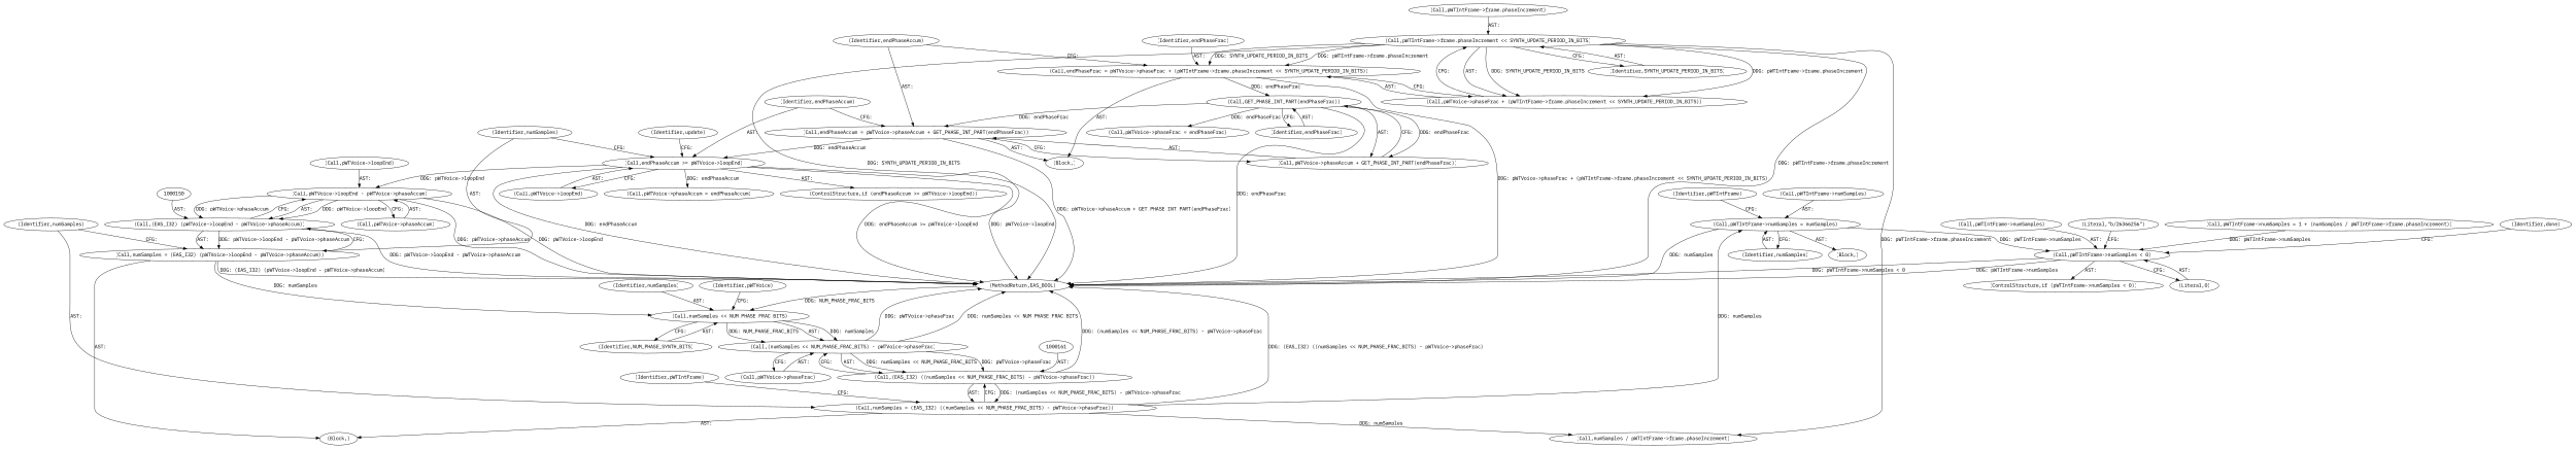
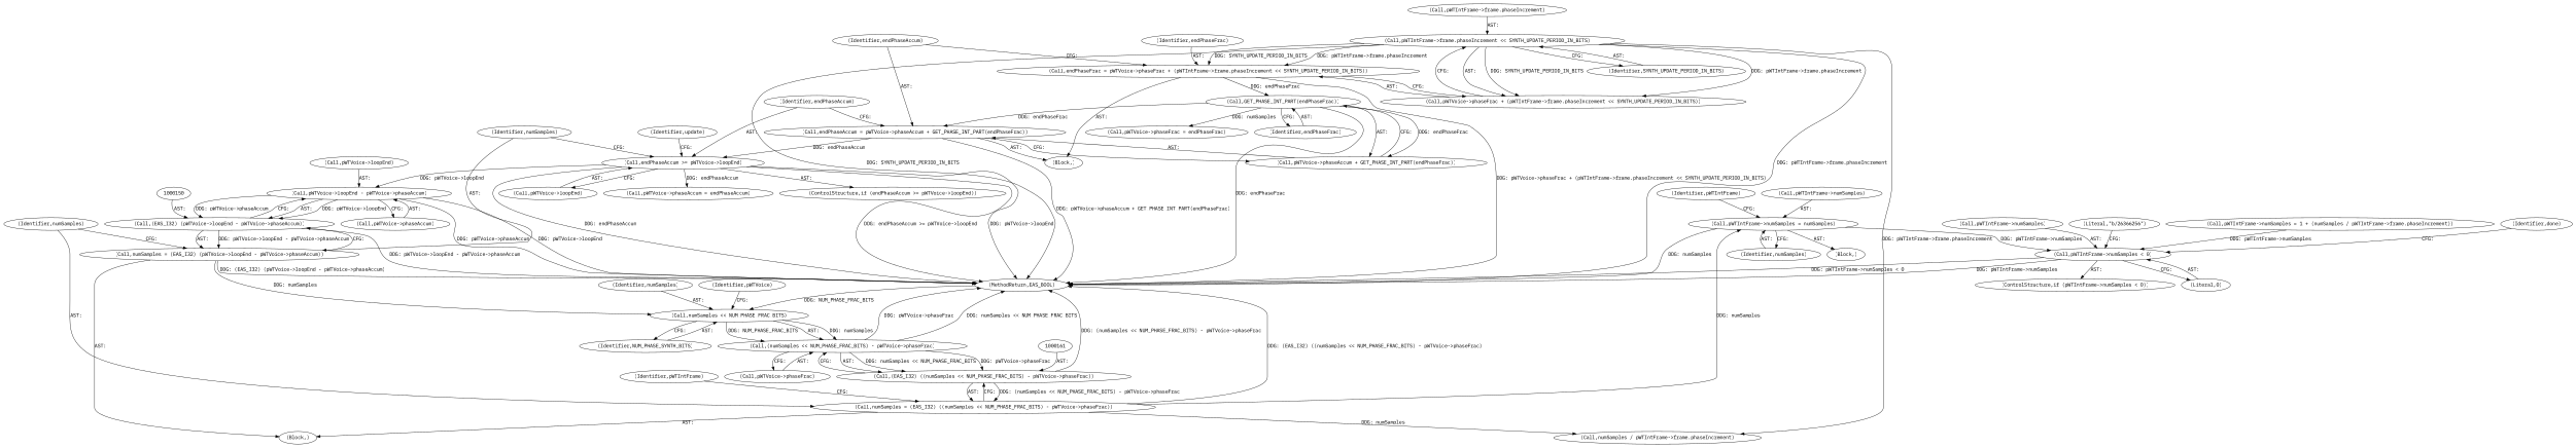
  digraph {
    fontname="IBM Plex Mono"
    node [fontname="IBM Plex Mono"]
    edge [fontname="IBM Plex Mono"]
    n1 [label="(Call,pWTIntFrame->numSamples = numSamples)"]
    n2 [label="(Call,pWTIntFrame->numSamples < 0)"]
    n3 [label="(Identifier,numSamples)"]
    n4 [label="(MethodReturn,EAS_BOOL)"]
    n5 [label="(Block,)"]
    n6 [label="(ControlStructure,if (pWTIntFrame->numSamples < 0))"]
    n7 [label="(Literal,0)"]
    n8 [label="(Call,numSamples << NUM_PHASE_FRAC_BITS)"]
    n9 [label="(Call,numSamples = (EAS_I32) ((numSamples << NUM_PHASE_FRAC_BITS) - pWTVoice->phaseFrac))"]
    n10 [label="(Call,(EAS_I32) ((numSamples << NUM_PHASE_FRAC_BITS) - pWTVoice->phaseFrac))"]
    n11 [label="(Call,numSamples / pWTIntFrame->frame.phaseIncrement)"]
    n12 [label="(Block,)"]
    n13 [label="(Call,(numSamples << NUM_PHASE_FRAC_BITS) - pWTVoice->phaseFrac)"]
    n14 [label="(Call,pWTVoice->phaseFrac)"]
    n15 [label="(Identifier,NUM_PHASE_SYNTH_BITS)"]
    n16 [label="(Call,numSamples = (EAS_I32) (pWTVoice->loopEnd - pWTVoice->phaseAccum))"]
    n17 [label="(Call,(EAS_I32) (pWTVoice->loopEnd - pWTVoice->phaseAccum))"]
    n18 [label="(Call,pWTVoice->loopEnd - pWTVoice->phaseAccum)"]
    n19 [label="(Call,pWTVoice->phaseAccum)"]
    n20 [label="(Call,endPhaseAccum >= pWTVoice->loopEnd)"]
    n21 [label="(Call,pWTVoice->loopEnd)"]
    n22 [label="(Call,pWTVoice->phaseAccum = endPhaseAccum)"]
    n23 [label="(ControlStructure,if (endPhaseAccum >= pWTVoice->loopEnd))"]
    n24 [label="(Call,endPhaseAccum = pWTVoice->phaseAccum + GET_PHASE_INT_PART(endPhaseFrac))"]
    n25 [label="(Call,pWTVoice->phaseAccum + GET_PHASE_INT_PART(endPhaseFrac))"]
    n26 [label="(Block,)"]
    n27 [label="(Call,GET_PHASE_INT_PART(endPhaseFrac))"]
    n28 [label="(Call,pWTVoice->phaseFrac = endPhaseFrac)"]
    n29 [label="(Identifier,endPhaseFrac)"]
    n30 [label="(Call,endPhaseFrac = pWTVoice->phaseFrac + (pWTIntFrame->frame.phaseIncrement << SYNTH_UPDATE_PERIOD_IN_BITS))"]
    n31 [label="(Call,pWTVoice->phaseFrac + (pWTIntFrame->frame.phaseIncrement << SYNTH_UPDATE_PERIOD_IN_BITS))"]
    n32 [label="(Call,pWTIntFrame->frame.phaseIncrement << SYNTH_UPDATE_PERIOD_IN_BITS)"]
    n33 [label="(Identifier,SYNTH_UPDATE_PERIOD_IN_BITS)"]
    n34 [label="(Identifier,done)"]
    n35 [label="(Call,pWTIntFrame->numSamples)"]
    n36 [label="(Identifier,numSamples)"]
    n37 [label="(Call,pWTVoice->loopEnd)"]
    n38 [label="(Identifier,endPhaseAccum)"]
    n39 [label="(Call,pWTIntFrame->frame.phaseIncrement)"]
    n40 [label="(Identifier,endPhaseAccum)"]
    n41 [label="(Literal,\"b/26366256\")"]
    n42 [label="(Call,pWTIntFrame->numSamples)"]
    n43 [label="(Identifier,update)"]
    n44 [label="(Identifier,numSamples)"]
    n45 [label="(Identifier,pWTVoice)"]
    n46 [label="(Identifier,numSamples)"]
    n47 [label="(Identifier,endPhaseFrac)"]
    n48 [label="(Call,pWTIntFrame->numSamples = 1 + (numSamples / pWTIntFrame->frame.phaseIncrement))"]
    n49 [label="(Identifier,pWTIntFrame)"]
    n50 [label="(Identifier,pWTIntFrame)"]
    1000161
    1000150
    n1 -> n2 [label="DDG: pWTIntFrame->numSamples"]
    n1 -> n3 [label="CFG: "]
    n1 -> n4 [label="DDG: numSamples"]
    n1 -> n5 [label="AST: "]
    n2 -> n4 [label="DDG: pWTIntFrame->numSamples < 0"]
    n2 -> n4 [label="DDG: pWTIntFrame->numSamples"]
    n2 -> n6 [label="AST: "]
    n2 -> n7 [label="CFG: "]
    n3 -> n1 [label="AST: "]
    n4 -> n8 [label="DDG: NUM_PHASE_FRAC_BITS"]
    n7 -> n2 [label="AST: "]
    n8 -> n13 [label="AST: "]
    n8 -> n13 [label="DDG: numSamples"]
    n8 -> n13 [label="DDG: NUM_PHASE_FRAC_BITS"]
    n8 -> n15 [label="CFG: "]
    n9 -> n1 [label="DDG: numSamples"]
    n9 -> n4 [label="DDG: (EAS_I32) ((numSamples << NUM_PHASE_FRAC_BITS) - pWTVoice->phaseFrac)"]
    n9 -> n10 [label="CFG: "]
    n9 -> n11 [label="DDG: numSamples"]
    n9 -> n12 [label="AST: "]
    n10 -> n4 [label="DDG: (numSamples << NUM_PHASE_FRAC_BITS) - pWTVoice->phaseFrac"]
    n10 -> n9 [label="AST: "]
    n10 -> n9 [label="DDG: (numSamples << NUM_PHASE_FRAC_BITS) - pWTVoice->phaseFrac"]
    n10 -> n13 [label="CFG: "]
    n13 -> n4 [label="DDG: pWTVoice->phaseFrac"]
    n13 -> n4 [label="DDG: numSamples << NUM_PHASE_FRAC_BITS"]
    n13 -> n10 [label="AST: "]
    n13 -> n10 [label="DDG: numSamples << NUM_PHASE_FRAC_BITS"]
    n13 -> n10 [label="DDG: pWTVoice->phaseFrac"]
    n13 -> n14 [label="CFG: "]
    n14 -> n13 [label="AST: "]
    n15 -> n8 [label="AST: "]
    n16 -> n4 [label="DDG: (EAS_I32) (pWTVoice->loopEnd - pWTVoice->phaseAccum)"]
    n16 -> n8 [label="DDG: numSamples"]
    n16 -> n12 [label="AST: "]
    n16 -> n17 [label="CFG: "]
    n17 -> n4 [label="DDG: pWTVoice->loopEnd - pWTVoice->phaseAccum"]
    n17 -> n16 [label="AST: "]
    n17 -> n16 [label="DDG: pWTVoice->loopEnd - pWTVoice->phaseAccum"]
    n17 -> n18 [label="CFG: "]
    n18 -> n4 [label="DDG: pWTVoice->loopEnd"]
    n18 -> n4 [label="DDG: pWTVoice->phaseAccum"]
    n18 -> n17 [label="AST: "]
    n18 -> n17 [label="DDG: pWTVoice->loopEnd"]
    n18 -> n17 [label="DDG: pWTVoice->phaseAccum"]
    n18 -> n19 [label="CFG: "]
    n19 -> n18 [label="AST: "]
    n20 -> n4 [label="DDG: endPhaseAccum"]
    n20 -> n4 [label="DDG: endPhaseAccum >= pWTVoice->loopEnd"]
    n20 -> n4 [label="DDG: pWTVoice->loopEnd"]
    n20 -> n18 [label="DDG: pWTVoice->loopEnd"]
    n20 -> n21 [label="CFG: "]
    n20 -> n22 [label="DDG: endPhaseAccum"]
    n20 -> n23 [label="AST: "]
    n21 -> n20 [label="AST: "]
    n24 -> n4 [label="DDG: pWTVoice->phaseAccum + GET_PHASE_INT_PART(endPhaseFrac)"]
    n24 -> n20 [label="DDG: endPhaseAccum"]
    n24 -> n25 [label="CFG: "]
    n24 -> n26 [label="AST: "]
    n25 -> n24 [label="AST: "]
    n25 -> n27 [label="CFG: "]
    n27 -> n4 [label="DDG: endPhaseFrac"]
    n27 -> n24 [label="DDG: endPhaseFrac"]
    n27 -> n25 [label="AST: "]
    n27 -> n25 [label="DDG: endPhaseFrac"]
-   n27 -> n28 [label="DDG: endPhaseFrac"]
+   n27 -> n28 [label="DDG: numSamples"]
    n27 -> n29 [label="CFG: "]
    n29 -> n27 [label="AST: "]
    n30 -> n4 [label="DDG: pWTVoice->phaseFrac + (pWTIntFrame->frame.phaseIncrement << SYNTH_UPDATE_PERIOD_IN_BITS)"]
    n30 -> n26 [label="AST: "]
    n30 -> n27 [label="DDG: endPhaseFrac"]
    n30 -> n31 [label="CFG: "]
    n31 -> n30 [label="AST: "]
    n31 -> n32 [label="CFG: "]
    n32 -> n4 [label="DDG: pWTIntFrame->frame.phaseIncrement"]
    n32 -> n4 [label="DDG: SYNTH_UPDATE_PERIOD_IN_BITS"]
    n32 -> n11 [label="DDG: pWTIntFrame->frame.phaseIncrement"]
    n32 -> n30 [label="DDG: pWTIntFrame->frame.phaseIncrement"]
    n32 -> n30 [label="DDG: SYNTH_UPDATE_PERIOD_IN_BITS"]
    n32 -> n31 [label="AST: "]
    n32 -> n31 [label="DDG: pWTIntFrame->frame.phaseIncrement"]
    n32 -> n31 [label="DDG: SYNTH_UPDATE_PERIOD_IN_BITS"]
    n32 -> n33 [label="CFG: "]
    n33 -> n32 [label="AST: "]
    n34 -> n2 [label="CFG: "]
    n35 -> n2 [label="AST: "]
    n36 -> n8 [label="AST: "]
    n37 -> n18 [label="AST: "]
    n38 -> n24 [label="AST: "]
    n38 -> n30 [label="CFG: "]
    n39 -> n32 [label="AST: "]
    n40 -> n20 [label="AST: "]
    n40 -> n24 [label="CFG: "]
    n41 -> n2 [label="CFG: "]
    n42 -> n1 [label="AST: "]
    n43 -> n20 [label="CFG: "]
    n44 -> n16 [label="AST: "]
    n44 -> n20 [label="CFG: "]
    n45 -> n8 [label="CFG: "]
    n46 -> n9 [label="AST: "]
    n46 -> n16 [label="CFG: "]
    n47 -> n30 [label="AST: "]
    n48 -> n2 [label="DDG: pWTIntFrame->numSamples"]
    n49 -> n1 [label="CFG: "]
    n50 -> n9 [label="CFG: "]
    1000161 -> n10 [label="AST: "]
    1000150 -> n17 [label="AST: "]
  }
